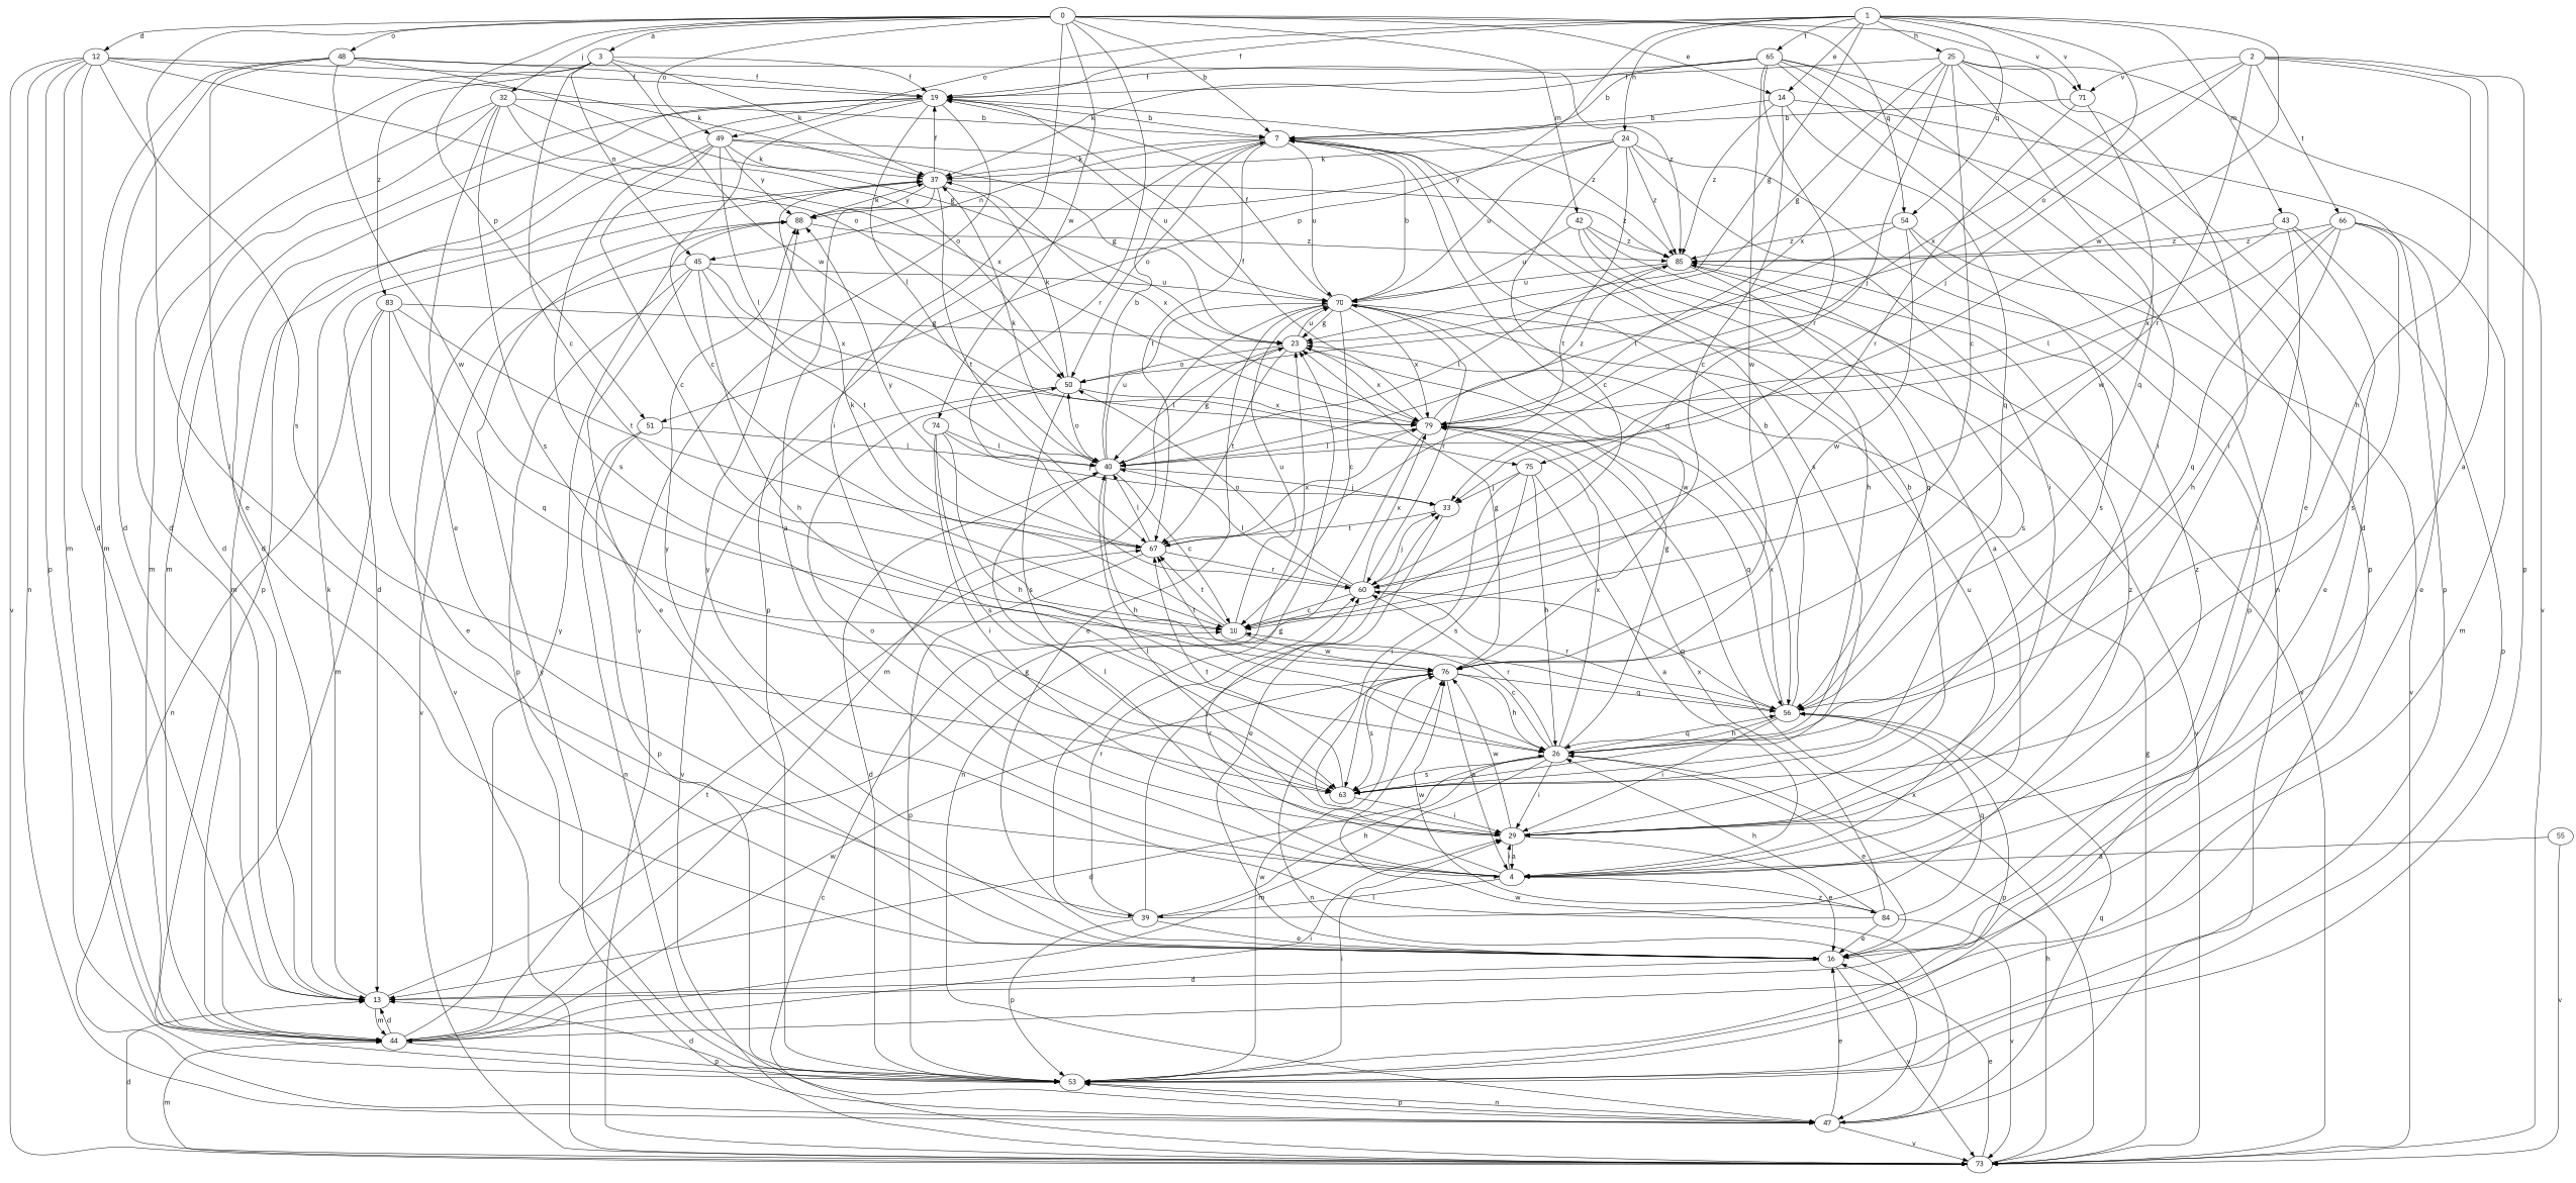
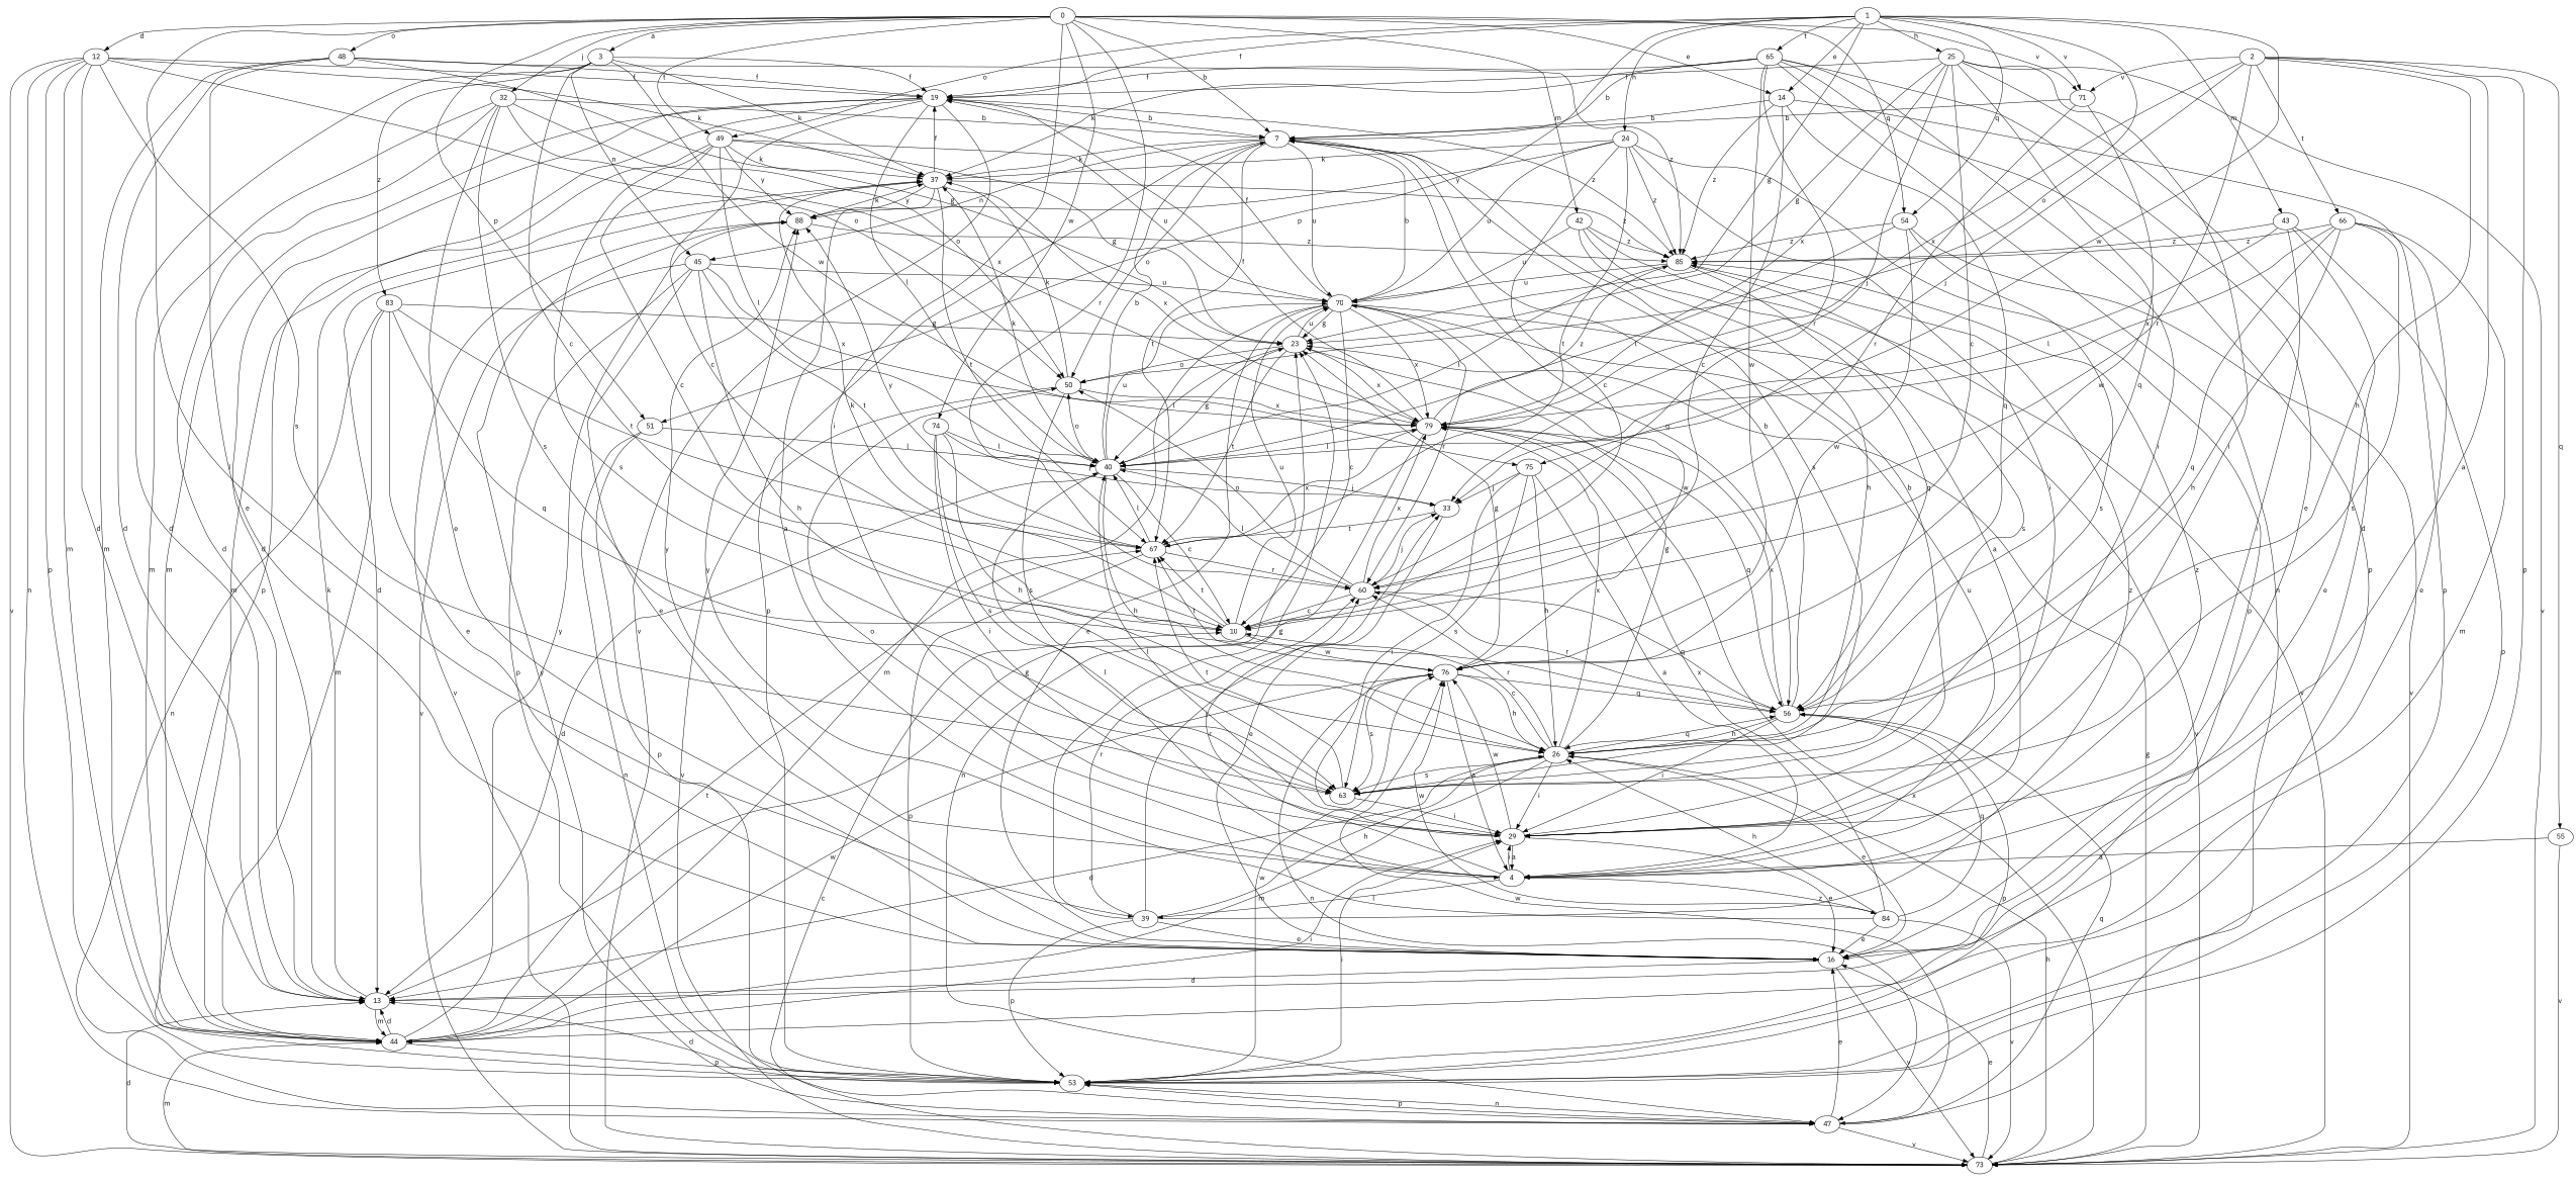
  strict digraph {
    fontname="IBM Plex Sans"
    node [fontname="IBM Plex Sans"]
    edge [fontname="IBM Plex Sans"]
    0
    3
    7
    12
    14
    29
    32
    39
    42
    48
    49
    51
    54
    60
    71
    74
    19
    75
    10
    13
    37
    45
    83
    50
    53
    70
    56
    63
    67
    44
    47
    73
    85
    4
    40
    76
    16
    79
    23
    26
    33
    n42 [label=88]
    1
    24
    25
    43
    65
    2
    55
    66
    84
    0 -> 3 [label=a]
    0 -> 7 [label=b]
    0 -> 12 [label=d]
    0 -> 14 [label=e]
    0 -> 29 [label=i]
    0 -> 32 [label=j]
    0 -> 39 [label=l]
    0 -> 42 [label=m]
    0 -> 48 [label=o]
-   0 -> 49 [label=o]
+   0 -> 49 [label=t]
    0 -> 51 [label=p]
    0 -> 54 [label=q]
    0 -> 60 [label=r]
    0 -> 71 [label=v]
    0 -> 74 [label=w]
    3 -> 19 [label=f]
    3 -> 75 [label=w]
    3 -> 10 [label=c]
    3 -> 13 [label=d]
    3 -> 37 [label=k]
    3 -> 45 [label=n]
    3 -> 83 [label=z]
    7 -> 37 [label=k]
    7 -> 45 [label=n]
    7 -> 50 [label=o]
    7 -> 53 [label=p]
    7 -> 70 [label=u]
    7 -> 56 [label=q]
    7 -> 63 [label=s]
    7 -> 67 [label=t]
    12 -> 19 [label=f]
    12 -> 13 [label=d]
    12 -> 37 [label=k]
    12 -> 50 [label=o]
    12 -> 53 [label=p]
    12 -> 63 [label=s]
    12 -> 44 [label=m]
    12 -> 47 [label=n]
    12 -> 73 [label=v]
    14 -> 7 [label=b]
    14 -> 10 [label=c]
    14 -> 53 [label=p]
    14 -> 56 [label=q]
    14 -> 85 [label=z]
    29 -> 7 [label=b]
    29 -> 4 [label=a]
    29 -> 40 [label=l]
    29 -> 76 [label=w]
    29 -> 16 [label=e]
    32 -> 7 [label=b]
    32 -> 13 [label=d]
    32 -> 50 [label=o]
    32 -> 63 [label=s]
    32 -> 44 [label=m]
    32 -> 16 [label=e]
    32 -> 79 [label=x]
    39 -> 60 [label=r]
    39 -> 53 [label=p]
    39 -> 85 [label=z]
    39 -> 16 [label=e]
    39 -> 23 [label=g]
    39 -> 26 [label=h]
    39 -> 33 [label=j]
    42 -> 70 [label=u]
    42 -> 73 [label=v]
    42 -> 85 [label=z]
    42 -> 4 [label=a]
    42 -> 26 [label=h]
    48 -> 19 [label=f]
    48 -> 13 [label=d]
    48 -> 44 [label=m]
    48 -> 85 [label=z]
-   48 -> 76 [label=w]
    48 -> 16 [label=e]
    48 -> 23 [label=g]
    49 -> 10 [label=c]
    49 -> 37 [label=k]
    49 -> 70 [label=u]
    49 -> 63 [label=s]
    49 -> 44 [label=m]
    49 -> 40 [label=l]
    49 -> 23 [label=g]
    49 -> n42 [label=y]
    51 -> 53 [label=p]
    51 -> 47 [label=n]
    51 -> 40 [label=l]
    54 -> 63 [label=s]
    54 -> 73 [label=v]
    54 -> 85 [label=z]
    54 -> 40 [label=l]
    54 -> 76 [label=w]
    60 -> 10 [label=c]
    60 -> 50 [label=o]
    60 -> 56 [label=q]
    60 -> 40 [label=l]
    60 -> 79 [label=x]
    60 -> 33 [label=j]
    71 -> 7 [label=b]
    71 -> 60 [label=r]
    71 -> 76 [label=w]
    74 -> 29 [label=i]
    74 -> 63 [label=s]
    74 -> 40 [label=l]
    74 -> 26 [label=h]
    74 -> 33 [label=j]
    19 -> 7 [label=b]
    19 -> 10 [label=c]
    19 -> 13 [label=d]
    19 -> 53 [label=p]
    19 -> 44 [label=m]
    19 -> 73 [label=v]
    19 -> 85 [label=z]
    19 -> 40 [label=l]
    75 -> 29 [label=i]
    75 -> 63 [label=s]
    75 -> 4 [label=a]
    75 -> 26 [label=h]
    75 -> 33 [label=j]
    10 -> 37 [label=k]
    10 -> 70 [label=u]
    10 -> 67 [label=t]
    10 -> 76 [label=w]
    13 -> 37 [label=k]
    13 -> 44 [label=m]
    13 -> 23 [label=g]
    37 -> 19 [label=f]
    37 -> 13 [label=d]
    37 -> 67 [label=t]
    37 -> 85 [label=z]
    37 -> 4 [label=a]
    37 -> 79 [label=x]
    37 -> n42 [label=y]
    45 -> 53 [label=p]
    45 -> 70 [label=u]
    45 -> 67 [label=t]
    45 -> 73 [label=v]
    45 -> 16 [label=e]
    45 -> 79 [label=x]
    45 -> 26 [label=h]
    83 -> 56 [label=q]
    83 -> 67 [label=t]
    83 -> 44 [label=m]
    83 -> 47 [label=n]
    83 -> 16 [label=e]
    83 -> 23 [label=g]
    50 -> 37 [label=k]
    50 -> 63 [label=s]
    50 -> 73 [label=v]
    50 -> 79 [label=x]
    53 -> 29 [label=i]
    53 -> 13 [label=d]
    53 -> 47 [label=n]
    53 -> 76 [label=w]
    70 -> 7 [label=b]
    70 -> 60 [label=r]
    70 -> 19 [label=f]
    70 -> 10 [label=c]
    70 -> 44 [label=m]
    70 -> 73 [label=v]
    70 -> 76 [label=w]
    70 -> 16 [label=e]
    70 -> 79 [label=x]
    70 -> 23 [label=g]
    56 -> 7 [label=b]
    56 -> 29 [label=i]
    56 -> 60 [label=r]
    56 -> 53 [label=p]
    56 -> 79 [label=x]
    56 -> 26 [label=h]
    63 -> 29 [label=i]
    63 -> 67 [label=t]
    67 -> 60 [label=r]
    67 -> 53 [label=p]
    67 -> 40 [label=l]
    67 -> 79 [label=x]
    67 -> n42 [label=y]
    44 -> 29 [label=i]
    44 -> 13 [label=d]
    44 -> 53 [label=p]
    44 -> 67 [label=t]
    44 -> 76 [label=w]
    44 -> n42 [label=y]
    47 -> 53 [label=p]
    47 -> 56 [label=q]
    47 -> 73 [label=v]
    47 -> 76 [label=w]
    47 -> 16 [label=e]
    47 -> n42 [label=y]
    73 -> 10 [label=c]
    73 -> 13 [label=d]
    73 -> 44 [label=m]
    73 -> 16 [label=e]
    73 -> 79 [label=x]
    73 -> 23 [label=g]
    73 -> 26 [label=h]
    85 -> 70 [label=u]
    85 -> 56 [label=q]
    85 -> 63 [label=s]
    85 -> 40 [label=l]
    4 -> 29 [label=i]
    4 -> 39 [label=l]
    4 -> 60 [label=r]
    4 -> 50 [label=o]
    4 -> 70 [label=u]
    4 -> 85 [label=z]
    4 -> 40 [label=l]
    4 -> n42 [label=y]
    4 -> 84 [label=z]
    40 -> 7 [label=b]
    40 -> 10 [label=c]
-   40 -> 53 [label=d]
+   40 -> 13 [label=d]
    40 -> 37 [label=k]
    40 -> 50 [label=o]
    40 -> 70 [label=u]
    40 -> 23 [label=g]
    40 -> 26 [label=h]
    40 -> 33 [label=j]
    76 -> 56 [label=q]
    76 -> 63 [label=s]
    76 -> 67 [label=t]
    76 -> 47 [label=n]
    76 -> 4 [label=a]
    76 -> 23 [label=g]
    76 -> 26 [label=h]
    16 -> 13 [label=d]
    16 -> 73 [label=v]
    79 -> 19 [label=f]
    79 -> 56 [label=q]
    79 -> 47 [label=n]
    79 -> 85 [label=z]
    79 -> 40 [label=l]
    23 -> 50 [label=o]
    23 -> 70 [label=u]
    23 -> 67 [label=t]
    23 -> 40 [label=l]
    23 -> 79 [label=x]
    26 -> 29 [label=i]
    26 -> 60 [label=r]
    26 -> 10 [label=c]
    26 -> 13 [label=d]
    26 -> 56 [label=q]
    26 -> 63 [label=s]
    26 -> 44 [label=m]
    26 -> 16 [label=e]
    26 -> 79 [label=x]
    26 -> 23 [label=g]
    33 -> 67 [label=t]
    33 -> 16 [label=e]
    n42 -> 37 [label=k]
    n42 -> 73 [label=v]
    n42 -> 85 [label=z]
    1 -> 14 [label=e]
    1 -> 49 [label=o]
    1 -> 51 [label=p]
    1 -> 54 [label=q]
    1 -> 71 [label=v]
    1 -> 19 [label=f]
    1 -> 75 [label=w]
    1 -> 50 [label=o]
    1 -> 23 [label=g]
    1 -> 24 [label=h]
    1 -> 25 [label=h]
    1 -> 43 [label=m]
    1 -> 65 [label=t]
    24 -> 29 [label=i]
    24 -> 10 [label=c]
    24 -> 37 [label=k]
    24 -> 53 [label=p]
    24 -> 70 [label=u]
    24 -> 67 [label=t]
    24 -> 85 [label=z]
    24 -> n42 [label=y]
    25 -> 29 [label=i]
    25 -> 19 [label=f]
    25 -> 10 [label=c]
    25 -> 13 [label=d]
    25 -> 56 [label=q]
    25 -> 73 [label=v]
    25 -> 79 [label=x]
    25 -> 23 [label=g]
    25 -> 33 [label=j]
    43 -> 29 [label=i]
    43 -> 53 [label=p]
    43 -> 85 [label=z]
    43 -> 40 [label=l]
    43 -> 16 [label=e]
    65 -> 7 [label=b]
    65 -> 29 [label=i]
    65 -> 60 [label=r]
    65 -> 19 [label=f]
    65 -> 37 [label=k]
    65 -> 53 [label=p]
    65 -> 47 [label=n]
    65 -> 76 [label=w]
    65 -> 16 [label=e]
    2 -> 60 [label=r]
    2 -> 71 [label=v]
    2 -> 53 [label=p]
    2 -> 4 [label=a]
    2 -> 79 [label=x]
    2 -> 26 [label=h]
    2 -> 33 [label=j]
+   2 -> 55 [label=q]
    2 -> 66 [label=t]
    55 -> 73 [label=v]
    55 -> 4 [label=a]
    66 -> 56 [label=q]
    66 -> 63 [label=s]
    66 -> 44 [label=m]
    66 -> 85 [label=z]
    66 -> 16 [label=e]
    66 -> 79 [label=x]
    66 -> 26 [label=h]
    84 -> 56 [label=q]
    84 -> 73 [label=v]
    84 -> 76 [label=w]
    84 -> 16 [label=e]
    84 -> 79 [label=x]
    84 -> 26 [label=h]
    84 -> n42 [label=y]
  }
